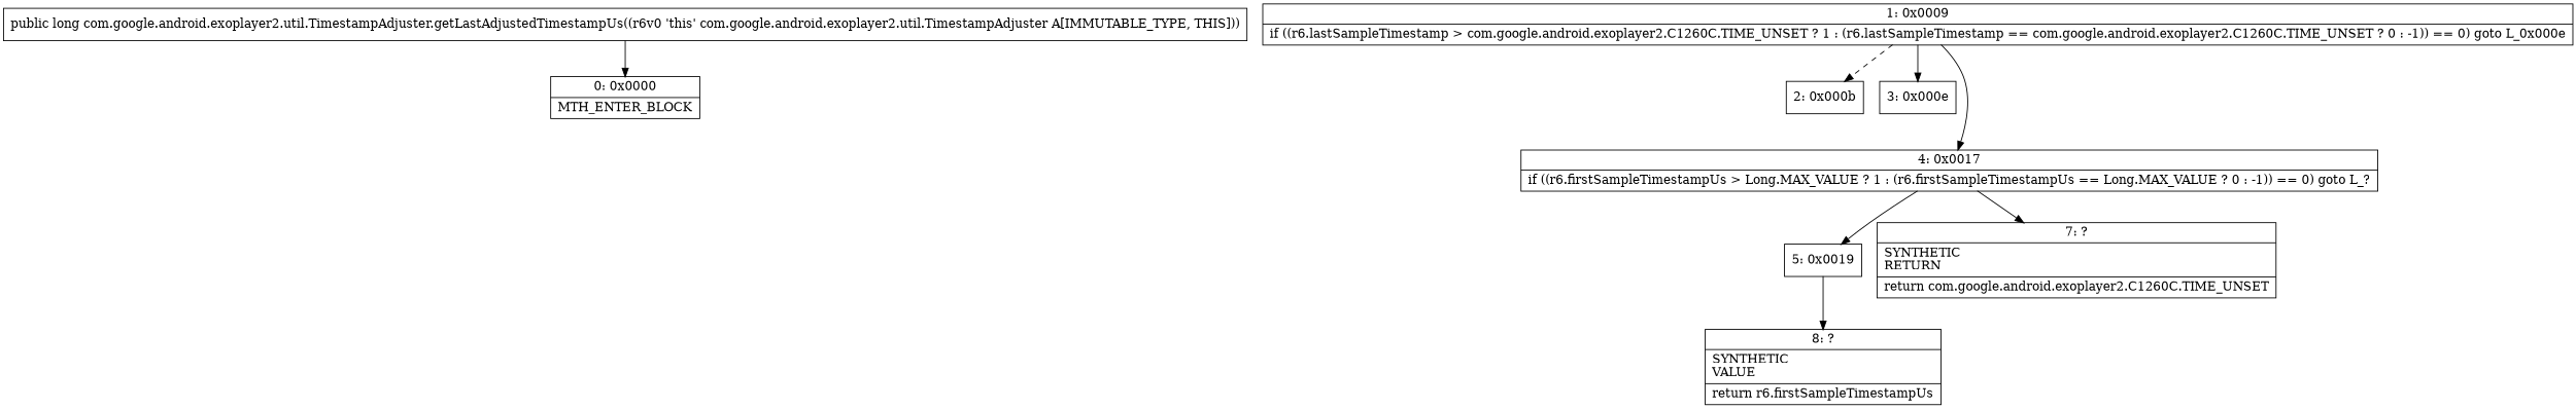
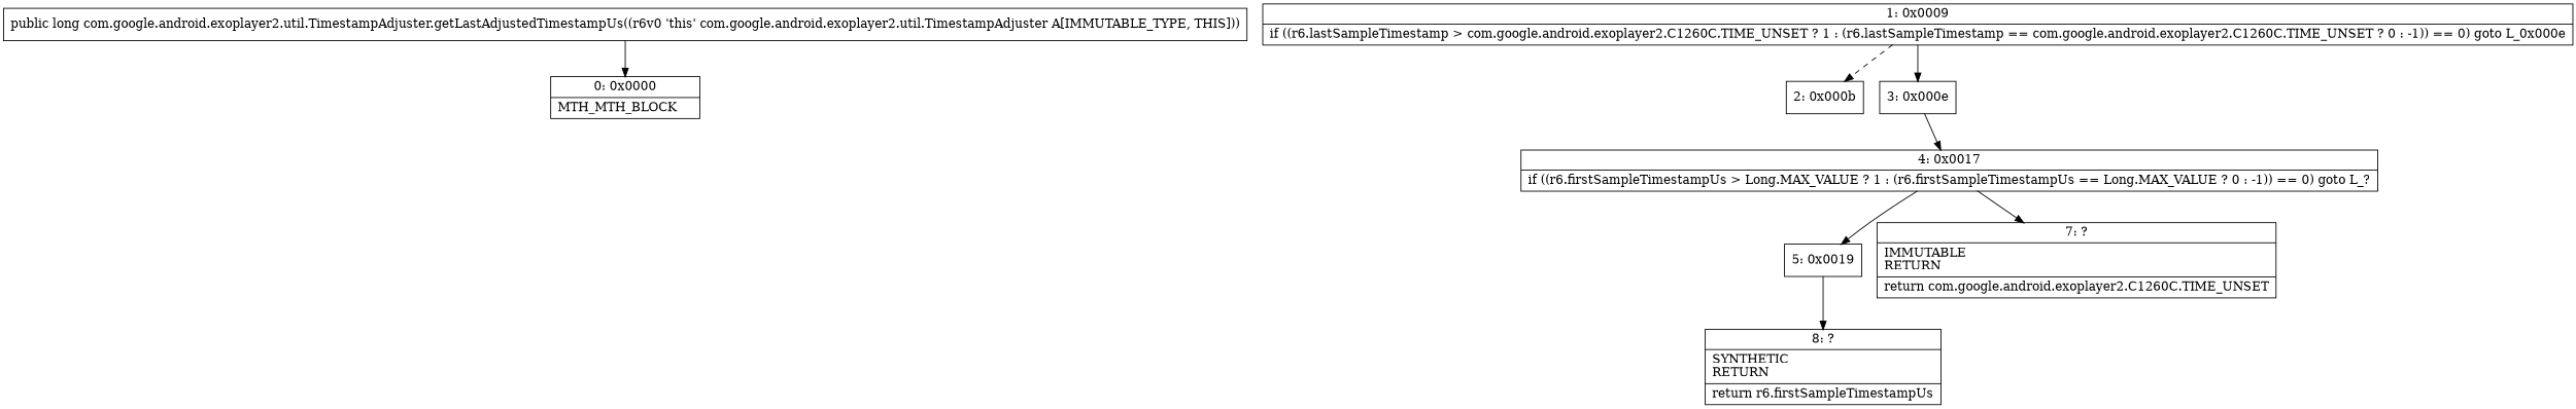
  digraph {
    node [shape=record]
-   n1 [label="{0\:\ 0x0000|MTH_ENTER_BLOCK\l}"]
+   n1 [label="{0\:\ 0x0000|MTH_MTH_BLOCK\l}"]
    n2 [label="{1\:\ 0x0009|if ((r6.lastSampleTimestamp \> com.google.android.exoplayer2.C1260C.TIME_UNSET ? 1 : (r6.lastSampleTimestamp == com.google.android.exoplayer2.C1260C.TIME_UNSET ? 0 : \-1)) == 0) goto L_0x000e\l}"]
    n3 [label="{2\:\ 0x000b}"]
    n4 [label="{3\:\ 0x000e}"]
    n5 [label="{4\:\ 0x0017|if ((r6.firstSampleTimestampUs \> Long.MAX_VALUE ? 1 : (r6.firstSampleTimestampUs == Long.MAX_VALUE ? 0 : \-1)) == 0) goto L_?\l}"]
    n6 [label="{5\:\ 0x0019}"]
-   n7 [label="{7\:\ ?|SYNTHETIC\lRETURN\l|return com.google.android.exoplayer2.C1260C.TIME_UNSET\l}"]
-   n8 [label="{8\:\ ?|SYNTHETIC\lVALUE\l|return r6.firstSampleTimestampUs\l}"]
+   n7 [label="{7\:\ ?|IMMUTABLE\lRETURN\l|return com.google.android.exoplayer2.C1260C.TIME_UNSET\l}"]
+   n8 [label="{8\:\ ?|SYNTHETIC\lRETURN\l|return r6.firstSampleTimestampUs\l}"]
    n9 [label="{public long com.google.android.exoplayer2.util.TimestampAdjuster.getLastAdjustedTimestampUs((r6v0 'this' com.google.android.exoplayer2.util.TimestampAdjuster A[IMMUTABLE_TYPE, THIS])) }"]
    n2 -> n3 [style=dashed]
    n2 -> n4
-   n2 -> n5
+   n4 -> n5
    n5 -> n6 [style=solid]
    n5 -> n7
    n6 -> n8
    n9 -> n1
  }
